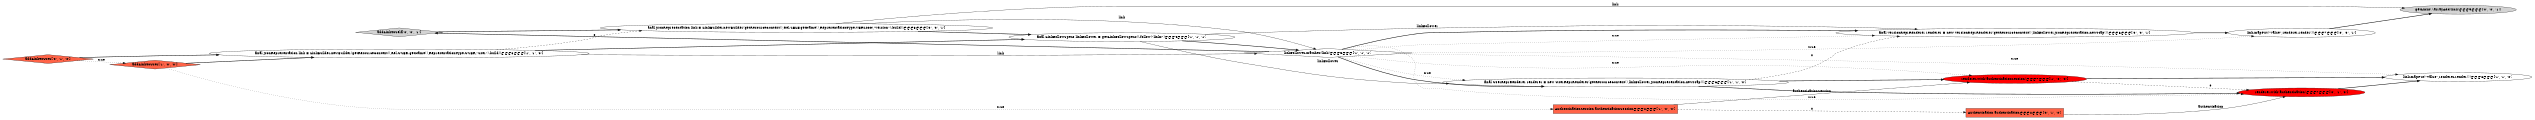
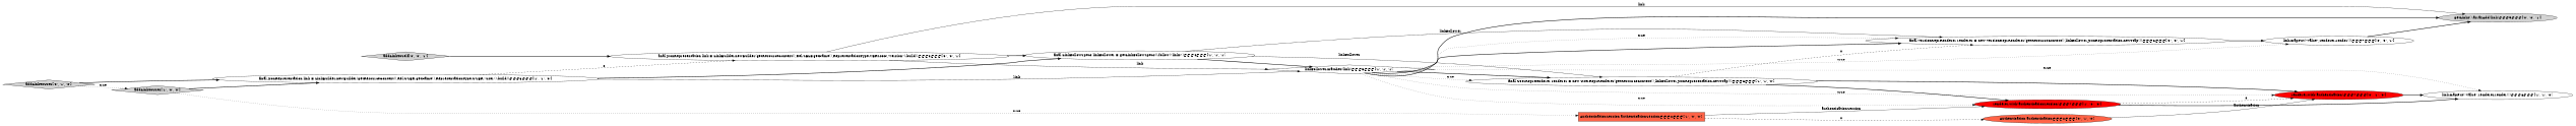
  digraph {
    rankdir=LR
    node [fillcolor=white shape=ellipse style=filled]
    edge [style=bold]
    n1 [fillcolor=lightgray label="addLinkToSelf['0', '0', '1']" shape=diamond]
    n2 [label="final JsonRepresentation link = LinkBuilder.newBuilder(getResourceContext(),Rel.SELF.getName(),RepresentationType.VERSION,\"version\").build()@@@3@@@['0', '0', '1']"]
    n3 [label="final LinkFollowSpecs linkFollower = getLinkFollowSpecs().follow(\"links\")@@@4@@@['1', '1', '1']"]
    n4 [label="linkFollower.matches(link)@@@5@@@['1', '1', '1']" shape=diamond]
    n5 [fillcolor=lightgray label="getLinks().arrayAdd(link)@@@9@@@['0', '0', '1']"]
    n6 [label="final VersionReprRenderer renderer = new VersionReprRenderer(getResourceContext(),linkFollower,JsonRepresentation.newMap())@@@6@@@['0', '0', '1']"]
    n7 [label="final UserReprRenderer renderer = new UserReprRenderer(getResourceContext(),linkFollower,JsonRepresentation.newMap())@@@6@@@['1', '1', '0']"]
    n8 [label="link.mapPut(\"value\",renderer.render())@@@7@@@['0', '0', '1']"]
    n9 [fillcolor=red label="renderer.with(authentication)@@@7@@@['0', '1', '0']"]
    n10 [fillcolor=red label="renderer.with(authenticationSession)@@@7@@@['1', '0', '0']"]
    n11 [label="link.mapPut(\"value\",renderer.render())@@@8@@@['1', '1', '0']"]
    n12 [label="final JsonRepresentation link = LinkBuilder.newBuilder(getResourceContext(),Rel.USER.getName(),RepresentationType.USER,\"user\").build()@@@3@@@['1', '1', '0']"]
-   n13 [fillcolor=tomato label="Authentication authentication@@@2@@@['0', '1', '0']" shape=box]
+   n13 [fillcolor=tomato label="Authentication authentication@@@2@@@['0', '1', '0']"]
    n14 [fillcolor=tomato label="AuthenticationSession authenticationSession@@@2@@@['1', '0', '0']" shape=box]
-   n15 [fillcolor=tomato label="addLinkToUser['1', '0', '0']" shape=diamond]
-   n16 [fillcolor=tomato label="addLinkToUser['0', '1', '0']" shape=diamond]
+   n15 [fillcolor=lightgray label="addLinkToUser['1', '0', '0']" shape=diamond]
+   n16 [fillcolor=lightgray label="addLinkToUser['0', '1', '0']" shape=diamond]
    n1 -> n2
    n2 -> n3
    n2 -> n4 [label=link style=solid]
    n2 -> n5 [label=link style=solid]
    n3 -> n4
    n3 -> n6 [label=linkFollower style=solid]
    n3 -> n7 [label=linkFollower style=solid]
-   n4 -> n1
+   n4 -> n5
    n4 -> n6
    n4 -> n6 [label=true style=dotted]
    n4 -> n7
    n4 -> n7 [label=true style=dotted]
    n4 -> n8 [label=true style=dotted]
    n4 -> n9 [label=true style=dotted]
    n4 -> n10 [label=true style=dotted]
    n4 -> n11 [label=true style=dotted]
    n6 -> n8
    n7 -> n6 [label=0 style=dashed]
    n7 -> n9
    n7 -> n10
    n8 -> n5
    n9 -> n11
    n10 -> n9 [label=0 style=dashed]
    n10 -> n11
    n12 -> n2 [label=0 style=dashed]
    n12 -> n3
    n12 -> n4 [label=link style=solid]
    n13 -> n9 [label=authentication style=solid]
    n14 -> n10 [label=authenticationSession style=solid]
    n14 -> n13 [label=0 style=dashed]
    n15 -> n12
    n15 -> n14 [label=true style=dotted]
    n16 -> n12
    n16 -> n15 [label=true style=dotted]
  }
